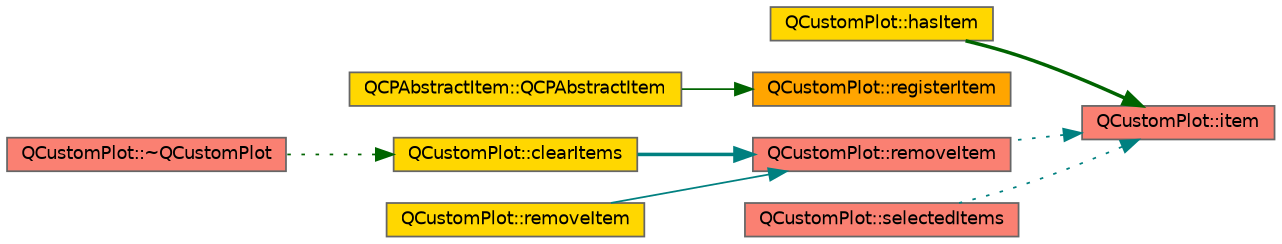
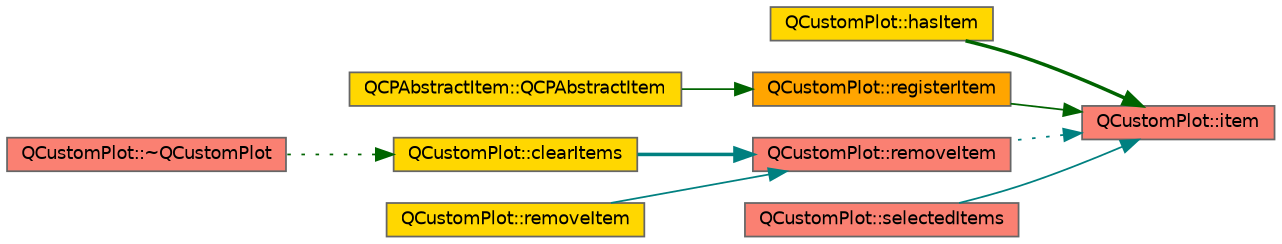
  digraph {
    rankdir=RL
    node [color=grey40 fillcolor=salmon fontname=Helvetica fontsize=10 shape=box style=filled]
    edge [color=darkgreen dir=back fontname=Helvetica fontsize=10 labelfontname=Helvetica labelfontsize=10 style=solid]
    n1 [color=gray40 fontcolor=black height=0.2 label="QCustomPlot::item" width=0.4]
    n2 [fillcolor=gold height=0.2 label="QCustomPlot::hasItem" width=0.4]
    n3 [fillcolor=orange height=0.2 label="QCustomPlot::registerItem" width=0.4]
    n4 [height=0.2 label="QCustomPlot::removeItem" width=0.4]
    n5 [height=0.2 label="QCustomPlot::selectedItems" width=0.4]
    n6 [fillcolor=gold height=0.2 label="QCPAbstractItem::QCPAbstractItem" width=0.4]
    n7 [fillcolor=gold height=0.2 label="QCustomPlot::clearItems" width=0.4]
    n8 [fillcolor=gold height=0.2 label="QCustomPlot::removeItem" width=0.4]
    n9 [height=0.2 label="QCustomPlot::~QCustomPlot" width=0.4]
    n1 -> n2 [style=bold]
+   n1 -> n3
    n1 -> n4 [color=teal style=dotted]
-   n1 -> n5 [color=teal style=dotted]
+   n1 -> n5 [color=teal]
    n3 -> n6
    n4 -> n7 [color=teal style=bold]
    n4 -> n8 [color=teal]
    n7 -> n9 [style=dotted]
  }
